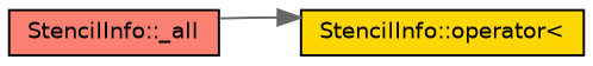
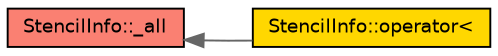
  digraph {
    rankdir=LR
    node [color=black fontname=Helvetica fontsize=10 shape=record style=filled]
    n1 [fillcolor=salmon fontcolor=black height=0.2 label="StencilInfo::_all" width=0.4]
    n2 [fillcolor=gold height=0.2 label="StencilInfo::operator\<" width=0.4]
-   n2 -> n1 [color=gray40 dir=back fontname=Helvetica fontsize=10 labelfontname=Helvetica labelfontsize=10 style=solid]
+   n1 -> n2 [color=gray40 dir=back fontname=Helvetica fontsize=10 labelfontname=Helvetica labelfontsize=10 style=solid]
  }
